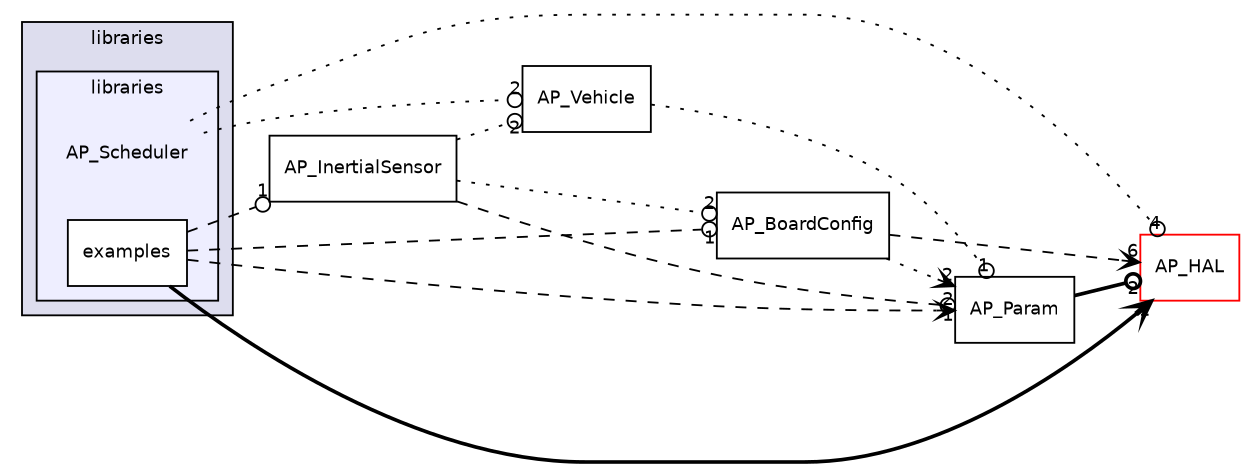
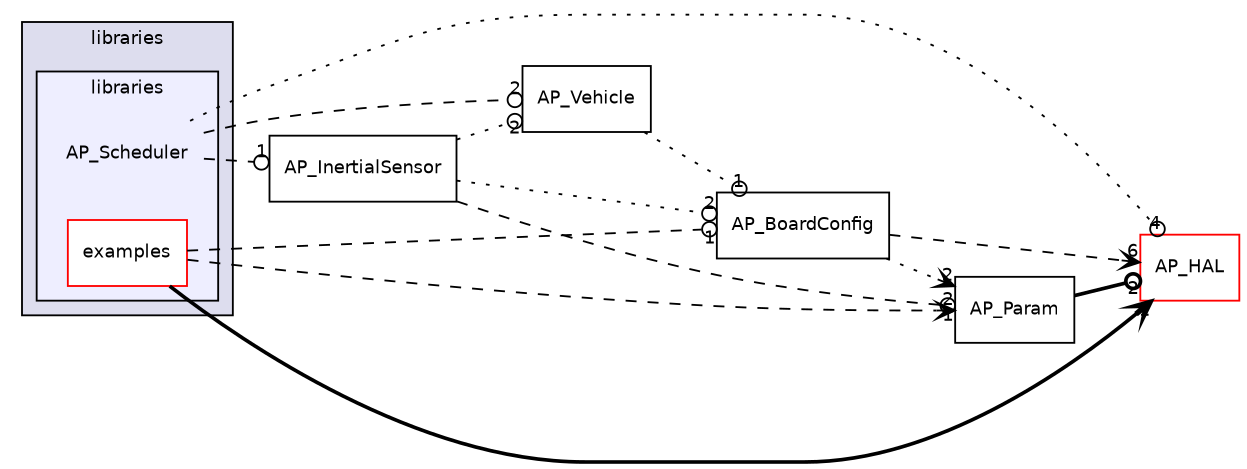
  digraph {
    compound=true
    rankdir=LR
    node [fontname=Helvetica fontsize=10 shape=box fillcolor=white style=filled]
    edge [arrowhead=odot headlabel=2 labeldistance=1.5 labelfontname=Helvetica labelfontsize=10 style=dotted]
    n1 [label=AP_Scheduler shape=plaintext fillcolor="" style=""]
-   n2 [color=black label=examples]
+   n2 [color=red label=examples]
    n3 [label=AP_Vehicle fillcolor="" style=""]
    n4 [color=red label=AP_HAL]
    n5 [color=black label=AP_Param]
    n6 [color=black label=AP_InertialSensor]
    n7 [label=AP_BoardConfig fillcolor="" style=""]
    subgraph cluster_1 {
      bgcolor="#ddddee"
      fontname=Helvetica
      fontsize=10
      label=libraries
      pencolor=black
      subgraph cluster_2 {
        bgcolor="#eeeeff"
        fontname=Helvetica
        fontsize=10
        label=libraries
        pencolor=black
        n1
        n2
      }
    }
-   n1 -> n3
+   n1 -> n3 [style=dashed]
    n1 -> n4 [headlabel=4]
    n2 -> n4 [arrowhead=vee headlabel=1 style=bold]
    n2 -> n5 [arrowhead=vee style=dashed]
-   n2 -> n6 [headlabel=1 style=dashed]
+   n1 -> n6 [headlabel=1 style=dashed]
    n2 -> n7 [headlabel=1 style=dashed]
-   n3 -> n5 [headlabel=1]
+   n3 -> n7 [headlabel=1]
    n5 -> n4 [style=bold]
    n6 -> n3
    n6 -> n5 [headlabel=1 style=dashed]
    n6 -> n7
    n7 -> n4 [arrowhead=vee headlabel=6 style=dashed]
    n7 -> n5 [arrowhead=vee]
  }
